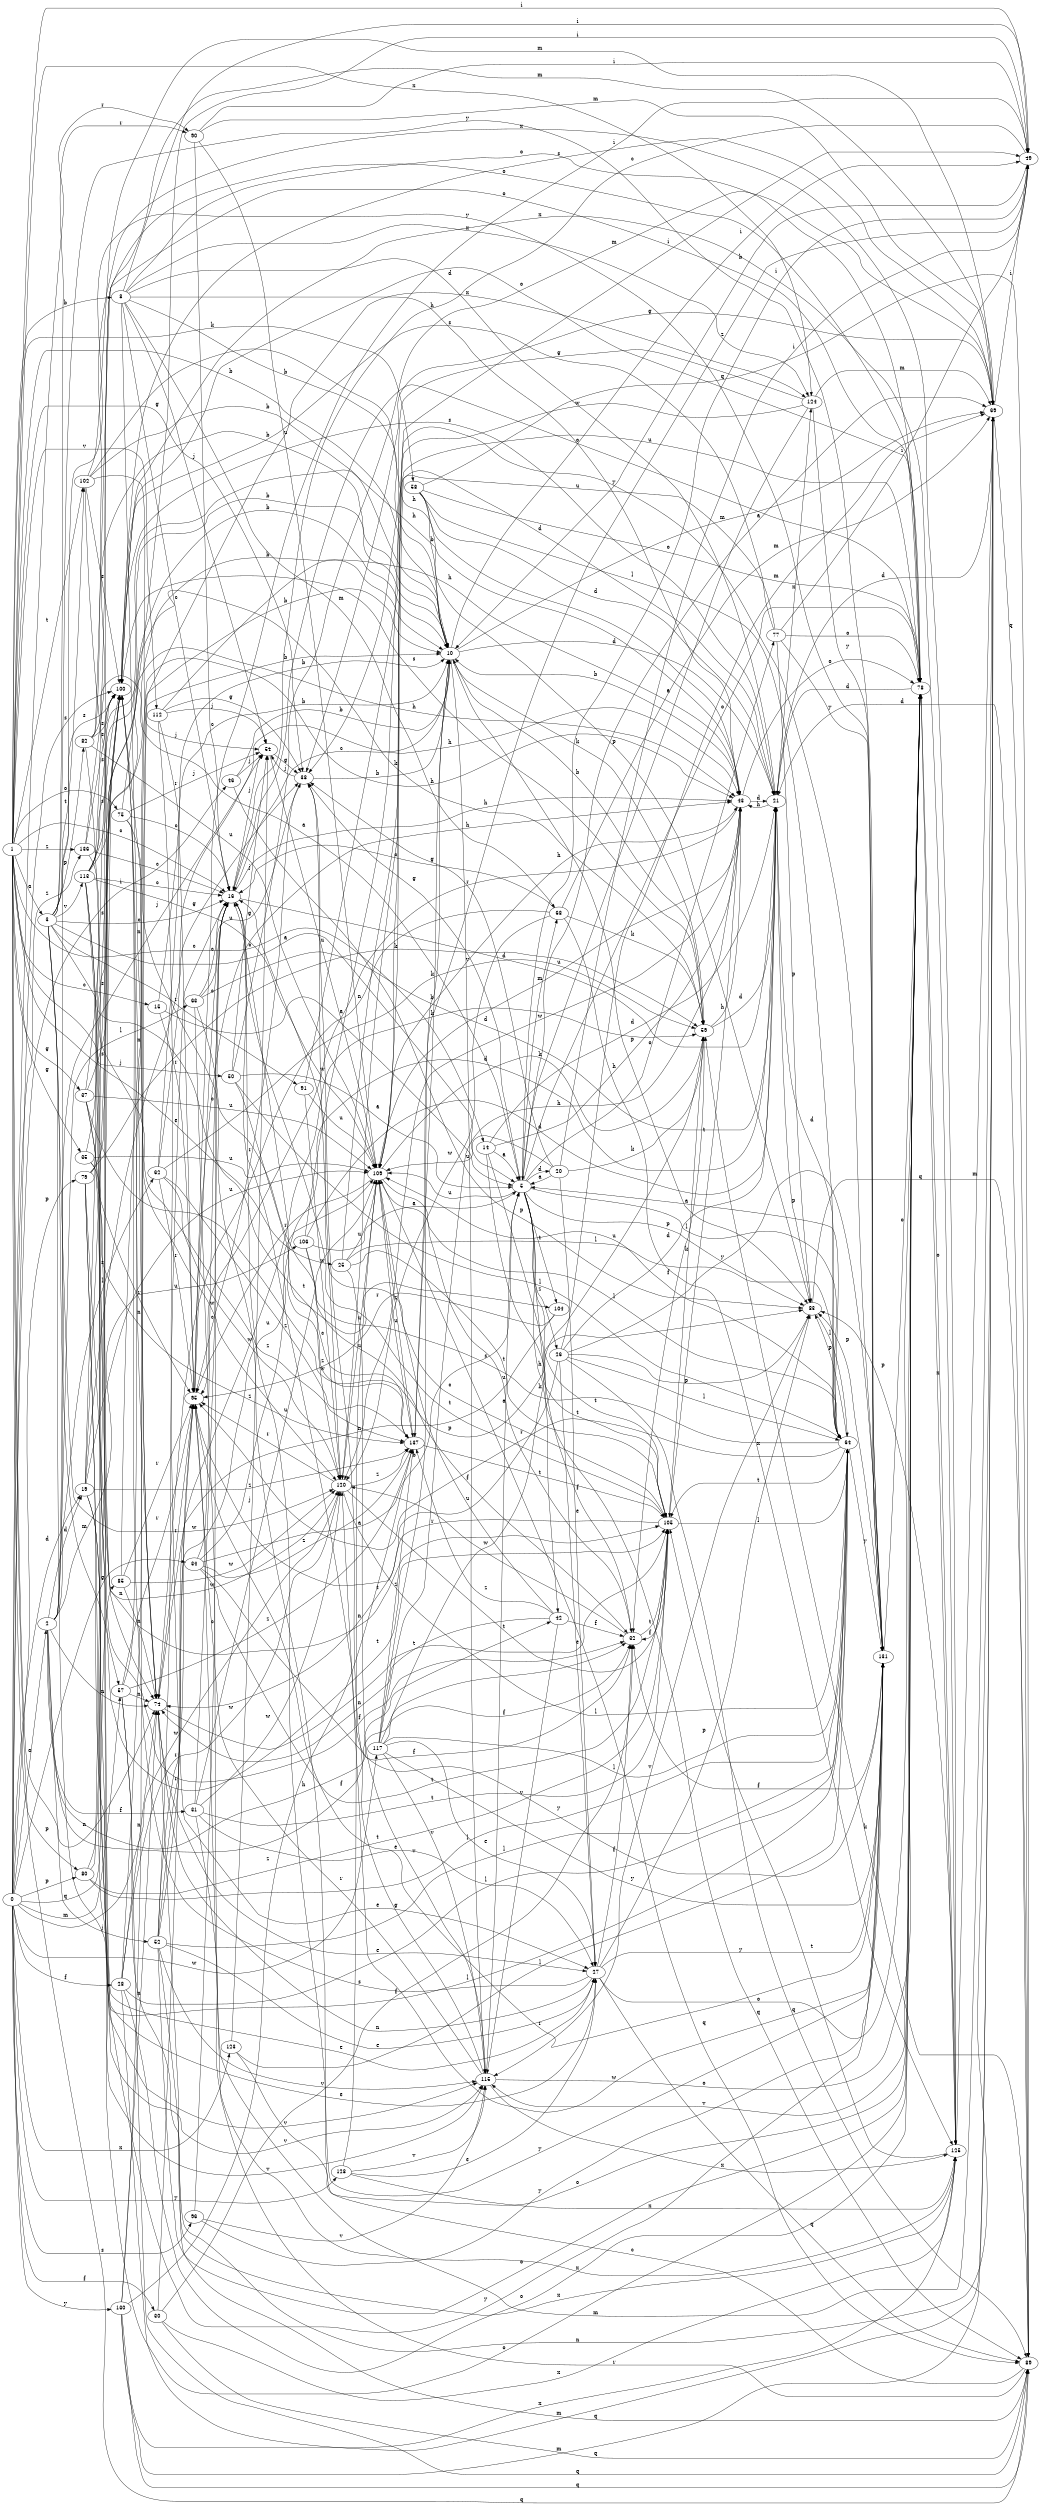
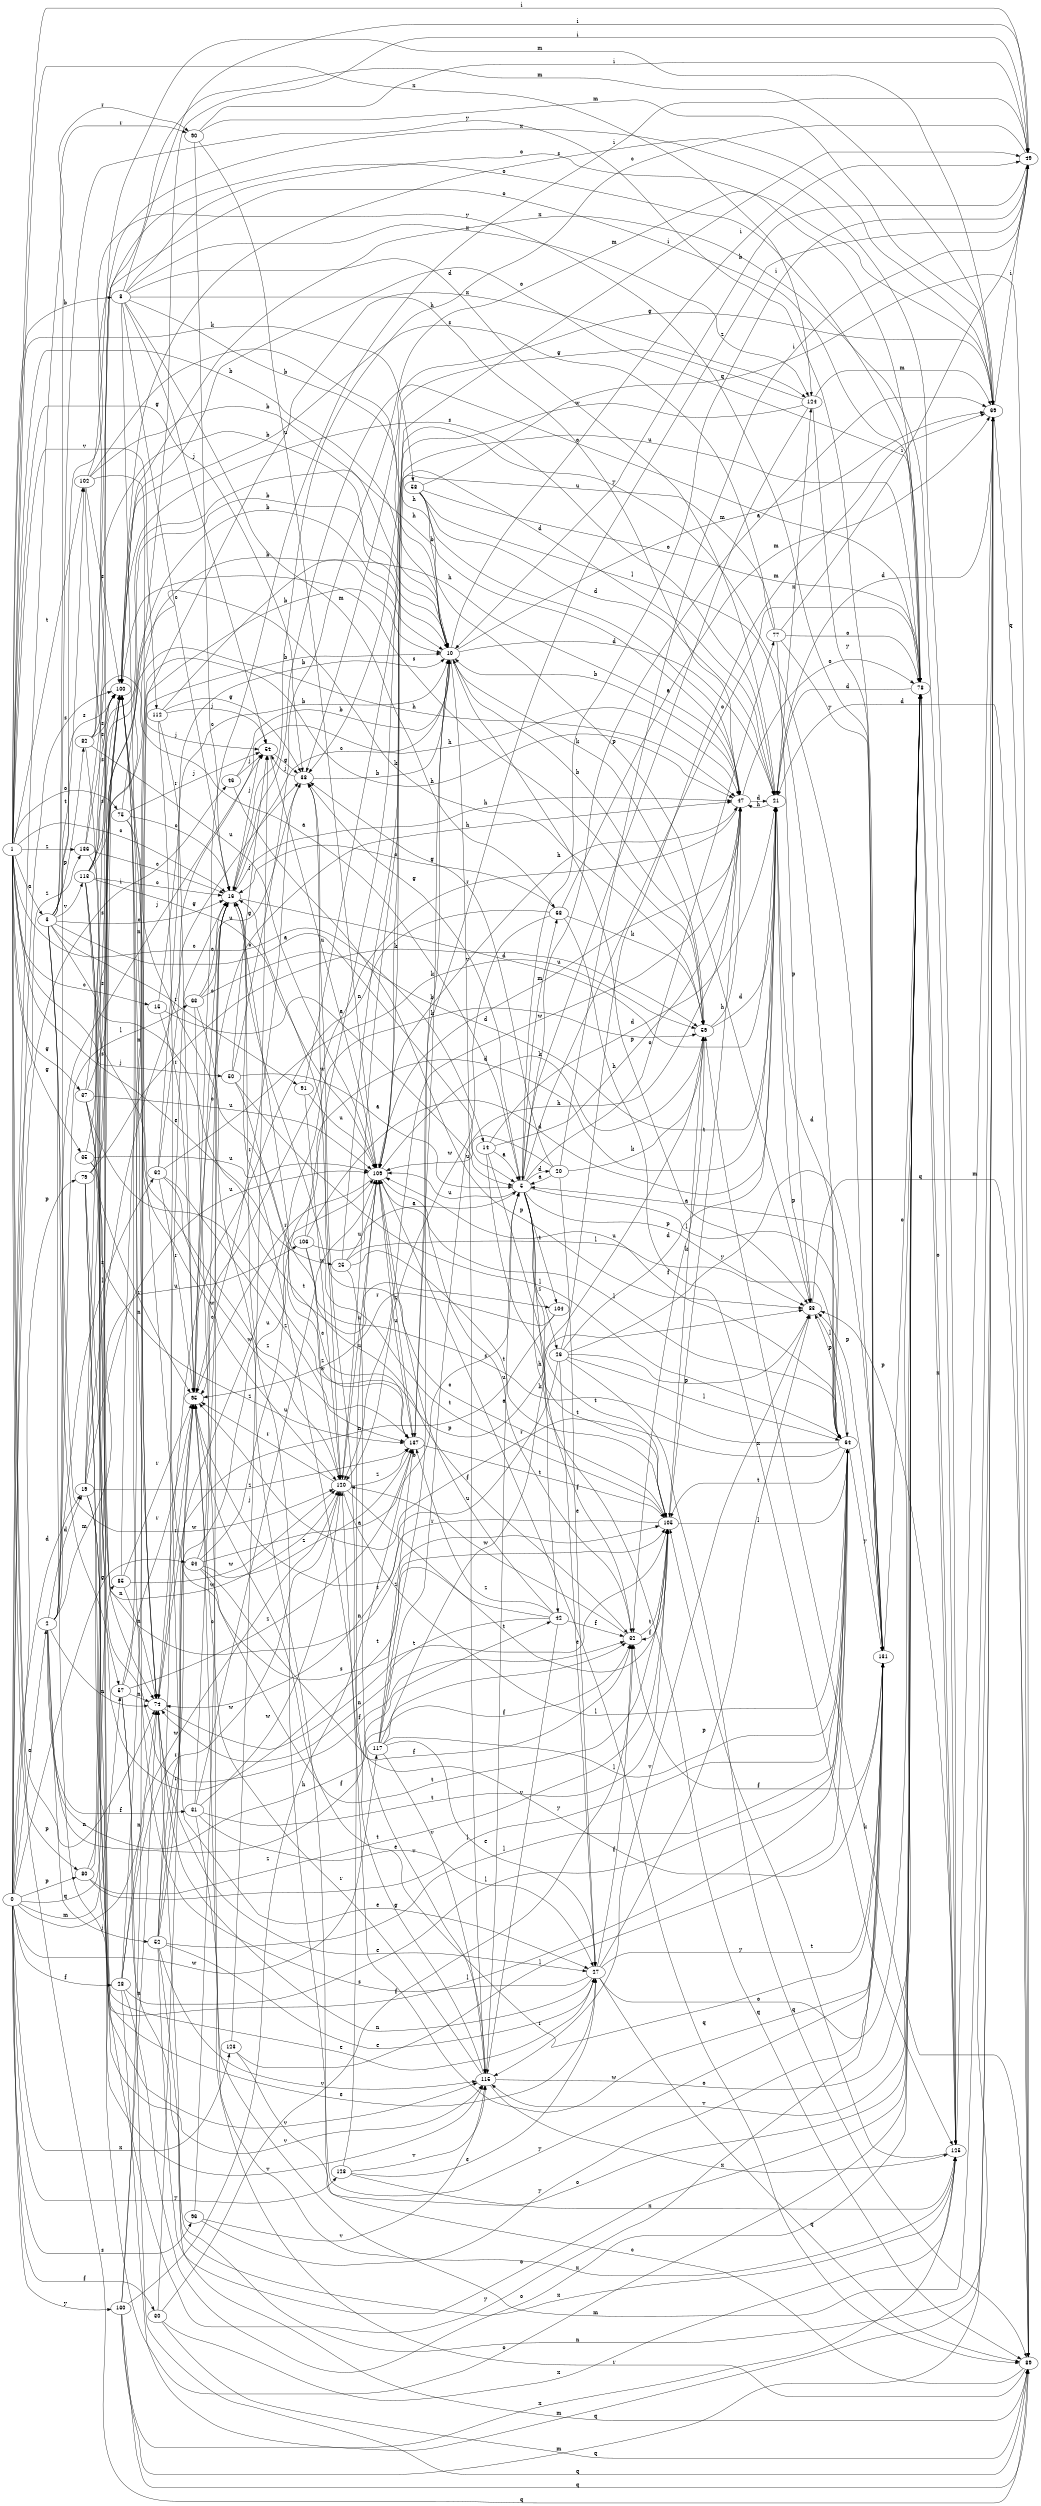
  strict digraph {
    fontname="DejaVu Serif"
    rankdir=LR
    node [fontname="DejaVu Serif"]
    edge [fontname="DejaVu Serif"]
    0
    2
    19
    28
    30
    34
    46
    n8 [label=57]
    79
    80
    85
    90
    96
    100
    117
    120
    123
    128
    130
    136
    74
    31
    32
    42
    52
    54
    62
    63
    106
    131
    38
    115
    78
    109
    69
    137
    124
    64
    89
    95
    125
    16
    5
    105
    21
    10
    83
-   43
+   43 [label=47]
    59
    49
    27
    1
    3
    8
    14
    15
    25
    35
    37
    50
    58
    75
    102
    112
    82
    91
    104
    113
    68
    20
    26
    77
    0 -> 2 [label=a]
    0 -> 19 [label=d]
    0 -> 28 [label=f]
    0 -> 30 [label=f]
    0 -> 34 [label=g]
    0 -> 46 [label=i]
    0 -> n8 [label=m]
    0 -> 79 [label=p]
    0 -> 80 [label=p]
    0 -> 85 [label=q]
    0 -> 90 [label=r]
    0 -> 96 [label=s]
    0 -> 100 [label=s]
    0 -> 117 [label=w]
    0 -> 120 [label=w]
    0 -> 123 [label=x]
    0 -> 128 [label=y]
    0 -> 130 [label=y]
    0 -> 136 [label=z]
    2 -> 19 [label=d]
    2 -> 74 [label=n]
    2 -> 31 [label=f]
    2 -> 32 [label=f]
    2 -> 42 [label=h]
    2 -> 52 [label=j]
    2 -> 54 [label=j]
    2 -> 62 [label=l]
    2 -> 63 [label=l]
    2 -> 106 [label=u]
    2 -> 131 [label=y]
    19 -> 100 [label=s]
    19 -> 38 [label=g]
    19 -> 115 [label=v]
    19 -> 78 [label=o]
    19 -> 109 [label=u]
    19 -> 69 [label=m]
    19 -> 137 [label=z]
    28 -> 120 [label=w]
    28 -> 74 [label=n]
    28 -> 78 [label=o]
    28 -> 69 [label=m]
    28 -> 124 [label=x]
    28 -> 64 [label=l]
    30 -> 32 [label=f]
    30 -> 89 [label=q]
    30 -> 95 [label=r]
    30 -> 125 [label=x]
    34 -> 32 [label=f]
    34 -> 137 [label=z]
    34 -> 16 [label=c]
    34 -> 5 [label=a]
    34 -> 105 [label=t]
    34 -> 21 [label=d]
    46 -> 54 [label=j]
    46 -> 10 [label=b]
    46 -> 83 [label=p]
    n8 -> 74 [label=n]
    n8 -> 78 [label=o]
    n8 -> 137 [label=z]
    n8 -> 89 [label=q]
    n8 -> 95 [label=r]
    n8 -> 10 [label=b]
    79 -> 100 [label=s]
    79 -> 120 [label=w]
    79 -> 131 [label=y]
    79 -> 64 [label=l]
    79 -> 43 [label=h]
    79 -> 59 [label=k]
    80 -> 100 [label=s]
    80 -> 64 [label=l]
    80 -> 105 [label=t]
    80 -> 10 [label=b]
    85 -> 120 [label=w]
    85 -> 74 [label=n]
    85 -> 95 [label=r]
    85 -> 43 [label=h]
    90 -> 109 [label=u]
    90 -> 69 [label=m]
    90 -> 16 [label=c]
    90 -> 49 [label=i]
    96 -> 131 [label=y]
    96 -> 115 [label=v]
    96 -> 16 [label=c]
    100 -> 74 [label=n]
    100 -> 78 [label=o]
    100 -> 125 [label=x]
    117 -> 32 [label=f]
-   117 -> 131 [label=y]
    117 -> 115 [label=v]
    117 -> 137 [label=z]
    117 -> 64 [label=l]
    117 -> 10 [label=b]
    117 -> 43 [label=h]
    117 -> 59 [label=k]
    117 -> 27 [label=e]
    120 -> 109 [label=u]
    120 -> 137 [label=z]
    120 -> 64 [label=l]
    120 -> 95 [label=r]
    120 -> 105 [label=t]
    123 -> 54 [label=j]
    123 -> 78 [label=o]
    123 -> 64 [label=l]
    128 -> 115 [label=v]
    128 -> 109 [label=u]
    128 -> 125 [label=x]
    128 -> 27 [label=e]
    130 -> 74 [label=n]
    130 -> 69 [label=m]
    130 -> 137 [label=z]
    130 -> 89 [label=q]
    130 -> 125 [label=x]
    130 -> 10 [label=b]
    136 -> 100 [label=s]
    136 -> 120 [label=w]
    136 -> 16 [label=c]
    136 -> 10 [label=b]
    74 -> 95 [label=r]
    74 -> 105 [label=t]
    74 -> 27 [label=e]
    31 -> 120 [label=w]
    31 -> 109 [label=u]
    31 -> 125 [label=x]
    31 -> 16 [label=c]
    31 -> 105 [label=t]
    31 -> 27 [label=e]
    32 -> 120 [label=w]
    32 -> 109 [label=u]
    32 -> 105 [label=t]
+   42 -> 100 [label=s]
    42 -> 74 [label=n]
    42 -> 32 [label=f]
    42 -> 115 [label=v]
    42 -> 109 [label=u]
    42 -> 137 [label=z]
    52 -> 115 [label=v]
    52 -> 109 [label=u]
    52 -> 64 [label=l]
    52 -> 89 [label=q]
    52 -> 95 [label=r]
    52 -> 125 [label=x]
    52 -> 16 [label=c]
    52 -> 59 [label=k]
    52 -> 27 [label=e]
    54 -> 38 [label=g]
    54 -> 109 [label=u]
    62 -> 120 [label=w]
    62 -> 137 [label=z]
    62 -> 95 [label=r]
    62 -> 10 [label=b]
    62 -> 43 [label=h]
    62 -> 59 [label=k]
    63 -> 131 [label=y]
    63 -> 38 [label=g]
    63 -> 69 [label=m]
    63 -> 16 [label=c]
    63 -> 21 [label=d]
    106 -> 120 [label=w]
    106 -> 32 [label=f]
    106 -> 5 [label=a]
    106 -> 21 [label=d]
    106 -> 49 [label=i]
    131 -> 120 [label=w]
    131 -> 32 [label=f]
    131 -> 78 [label=o]
    131 -> 95 [label=r]
    131 -> 83 [label=p]
    38 -> 120 [label=w]
    38 -> 54 [label=j]
    38 -> 95 [label=r]
    38 -> 10 [label=b]
    115 -> 38 [label=g]
    115 -> 78 [label=o]
    115 -> 95 [label=r]
    115 -> 125 [label=x]
    115 -> 5 [label=a]
    78 -> 115 [label=v]
    78 -> 109 [label=u]
    78 -> 125 [label=x]
    78 -> 21 [label=d]
    109 -> 137 [label=z]
    109 -> 64 [label=l]
    109 -> 89 [label=q]
    109 -> 95 [label=r]
    109 -> 43 [label=h]
    109 -> 59 [label=k]
    69 -> 100 [label=s]
    69 -> 74 [label=n]
    69 -> 38 [label=g]
    69 -> 89 [label=q]
    69 -> 21 [label=d]
    69 -> 49 [label=i]
    137 -> 109 [label=u]
    137 -> 16 [label=c]
    137 -> 105 [label=t]
    137 -> 10 [label=b]
    124 -> 120 [label=w]
    124 -> 131 [label=y]
    124 -> 38 [label=g]
    124 -> 69 [label=m]
    124 -> 5 [label=a]
    64 -> 100 [label=s]
    64 -> 131 [label=y]
    64 -> 109 [label=u]
    64 -> 95 [label=r]
    64 -> 5 [label=a]
    64 -> 105 [label=t]
    64 -> 21 [label=d]
    64 -> 83 [label=p]
    89 -> 95 [label=r]
    89 -> 16 [label=c]
    89 -> 21 [label=d]
    89 -> 59 [label=k]
    95 -> 16 [label=c]
    95 -> 43 [label=h]
    95 -> 49 [label=i]
    125 -> 78 [label=o]
    125 -> 69 [label=m]
    125 -> 105 [label=t]
    125 -> 83 [label=p]
    16 -> 54 [label=j]
    16 -> 131 [label=y]
    16 -> 78 [label=o]
    16 -> 105 [label=t]
    16 -> 21 [label=d]
    16 -> 43 [label=h]
    5 -> 32 [label=f]
    5 -> 42 [label=h]
    5 -> 38 [label=g]
    5 -> 78 [label=o]
    5 -> 109 [label=u]
    5 -> 69 [label=a]
    5 -> 64 [label=l]
    5 -> 105 [label=t]
    5 -> 83 [label=p]
    5 -> 49 [label=i]
    5 -> 104 [label=t]
    5 -> 68 [label=m]
    5 -> 20 [label=d]
    5 -> 26 [label=z]
    5 -> 77 [label=o]
    105 -> 32 [label=f]
    105 -> 64 [label=l]
    105 -> 95 [label=r]
    105 -> 16 [label=c]
    105 -> 59 [label=k]
    21 -> 100 [label=s]
    21 -> 124 [label=x]
    21 -> 83 [label=p]
    21 -> 43 [label=h]
    10 -> 115 [label=v]
    10 -> 69 [label=m]
    10 -> 16 [label=c]
    10 -> 21 [label=d]
    10 -> 83 [label=p]
    10 -> 59 [label=k]
    10 -> 49 [label=i]
    83 -> 115 [label=v]
    83 -> 64 [label=l]
    83 -> 89 [label=q]
    43 -> 120 [label=w]
    43 -> 78 [label=o]
    43 -> 109 [label=u]
    43 -> 95 [label=r]
    43 -> 105 [label=t]
    43 -> 21 [label=d]
    43 -> 10 [label=b]
    59 -> 100 [label=s]
    59 -> 32 [label=f]
    59 -> 21 [label=d]
    59 -> 10 [label=b]
    59 -> 43 [label=h]
    49 -> 137 [label=z]
    49 -> 16 [label=c]
    49 -> 10 [label=b]
    27 -> 100 [label=s]
    27 -> 74 [label=n]
    27 -> 32 [label=f]
    27 -> 131 [label=y]
    27 -> 78 [label=o]
    27 -> 89 [label=q]
    27 -> 83 [label=p]
    1 -> 80 [label=p]
    1 -> 136 [label=z]
    1 -> 74 [label=n]
    1 -> 38 [label=g]
    1 -> 124 [label=x]
    1 -> 89 [label=q]
    1 -> 16 [label=c]
    1 -> 10 [label=b]
    1 -> 49 [label=i]
    1 -> 3 [label=a]
    1 -> 8 [label=b]
    1 -> 14 [label=c]
    1 -> 15 [label=c]
    1 -> 25 [label=e]
    1 -> 35 [label=g]
    1 -> 37 [label=g]
    1 -> 50 [label=j]
    1 -> 58 [label=k]
    1 -> 75 [label=o]
    1 -> 102 [label=t]
    1 -> 112 [label=v]
    3 -> n8 [label=m]
    3 -> 90 [label=r]
    3 -> 100 [label=s]
    3 -> 120 [label=w]
    3 -> 131 [label=y]
    3 -> 115 [label=v]
    3 -> 16 [label=c]
    3 -> 5 [label=a]
    3 -> 102 [label=t]
    3 -> 82 [label=p]
    3 -> 91 [label=r]
    3 -> 104 [label=t]
    3 -> 113 [label=v]
    8 -> 74 [label=n]
    8 -> 54 [label=j]
    8 -> 78 [label=o]
    8 -> 124 [label=x]
    8 -> 16 [label=c]
    8 -> 21 [label=d]
    8 -> 10 [label=b]
    8 -> 43 [label=h]
    8 -> 49 [label=i]
    8 -> 68 [label=m]
    14 -> 89 [label=q]
    14 -> 5 [label=a]
    14 -> 105 [label=t]
    14 -> 21 [label=d]
    14 -> 43 [label=h]
    15 -> 95 [label=r]
    15 -> 5 [label=a]
    15 -> 10 [label=b]
    25 -> 131 [label=y]
    25 -> 115 [label=v]
    25 -> 109 [label=u]
    25 -> 64 [label=l]
    25 -> 105 [label=t]
    35 -> 100 [label=s]
    35 -> 109 [label=u]
    35 -> 137 [label=z]
    35 -> 105 [label=t]
    37 -> 100 [label=s]
    37 -> 109 [label=u]
    37 -> 95 [label=r]
    37 -> 105 [label=t]
    37 -> 10 [label=b]
    37 -> 83 [label=p]
    50 -> 54 [label=j]
    50 -> 69 [label=m]
    50 -> 137 [label=z]
    50 -> 64 [label=l]
    50 -> 5 [label=a]
    58 -> 78 [label=o]
    58 -> 64 [label=l]
    58 -> 89 [label=q]
    58 -> 21 [label=d]
    58 -> 10 [label=b]
    58 -> 83 [label=p]
    75 -> 74 [label=n]
    75 -> 54 [label=j]
    75 -> 137 [label=z]
    75 -> 16 [label=c]
    75 -> 49 [label=i]
    102 -> 100 [label=s]
    102 -> 54 [label=j]
    102 -> 69 [label=m]
    102 -> 10 [label=b]
    102 -> 43 [label=h]
    102 -> 27 [label=e]
    112 -> 54 [label=j]
    112 -> 38 [label=g]
    112 -> 95 [label=r]
    112 -> 43 [label=h]
    112 -> 27 [label=e]
    82 -> 100 [label=s]
    82 -> 32 [label=f]
    82 -> 78 [label=o]
    82 -> 109 [label=u]
    82 -> 125 [label=x]
    82 -> 5 [label=a]
    91 -> 120 [label=w]
    91 -> 109 [label=u]
    91 -> 21 [label=d]
    104 -> 74 [label=n]
    104 -> 95 [label=r]
    113 -> 100 [label=s]
    113 -> 74 [label=n]
    113 -> 115 [label=v]
    113 -> 78 [label=o]
    113 -> 109 [label=u]
    113 -> 16 [label=c]
    113 -> 10 [label=b]
    113 -> 43 [label=h]
    113 -> 59 [label=k]
    113 -> 27 [label=e]
    68 -> 120 [label=w]
    68 -> 74 [label=n]
    68 -> 69 [label=m]
    68 -> 125 [label=x]
    68 -> 16 [label=c]
    68 -> 59 [label=k]
    20 -> 38 [label=g]
    20 -> 109 [label=u]
    20 -> 5 [label=a]
    20 -> 59 [label=k]
    20 -> 49 [label=i]
    20 -> 27 [label=e]
    26 -> 74 [label=n]
    26 -> 131 [label=y]
    26 -> 69 [label=m]
    26 -> 64 [label=l]
    26 -> 89 [label=q]
    26 -> 21 [label=d]
    26 -> 83 [label=p]
    26 -> 27 [label=e]
    77 -> 100 [label=s]
    77 -> 131 [label=y]
    77 -> 78 [label=o]
    77 -> 109 [label=u]
    77 -> 83 [label=p]
    77 -> 49 [label=i]
  }
